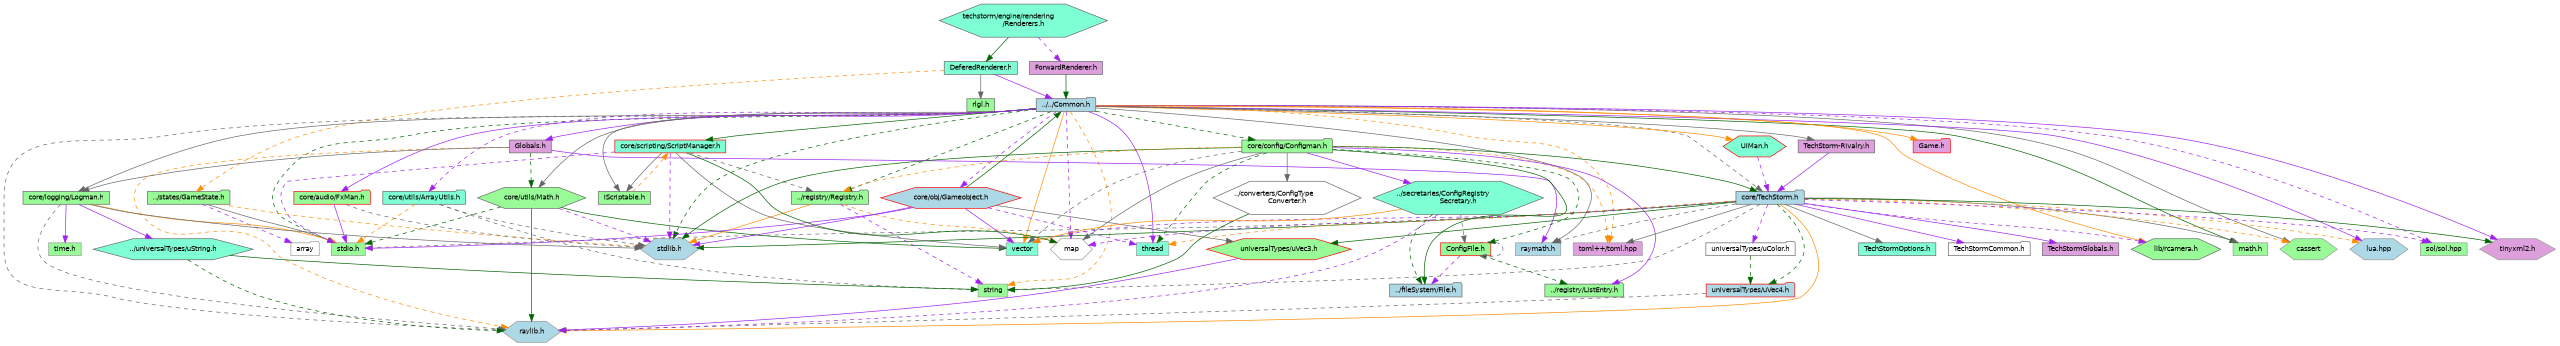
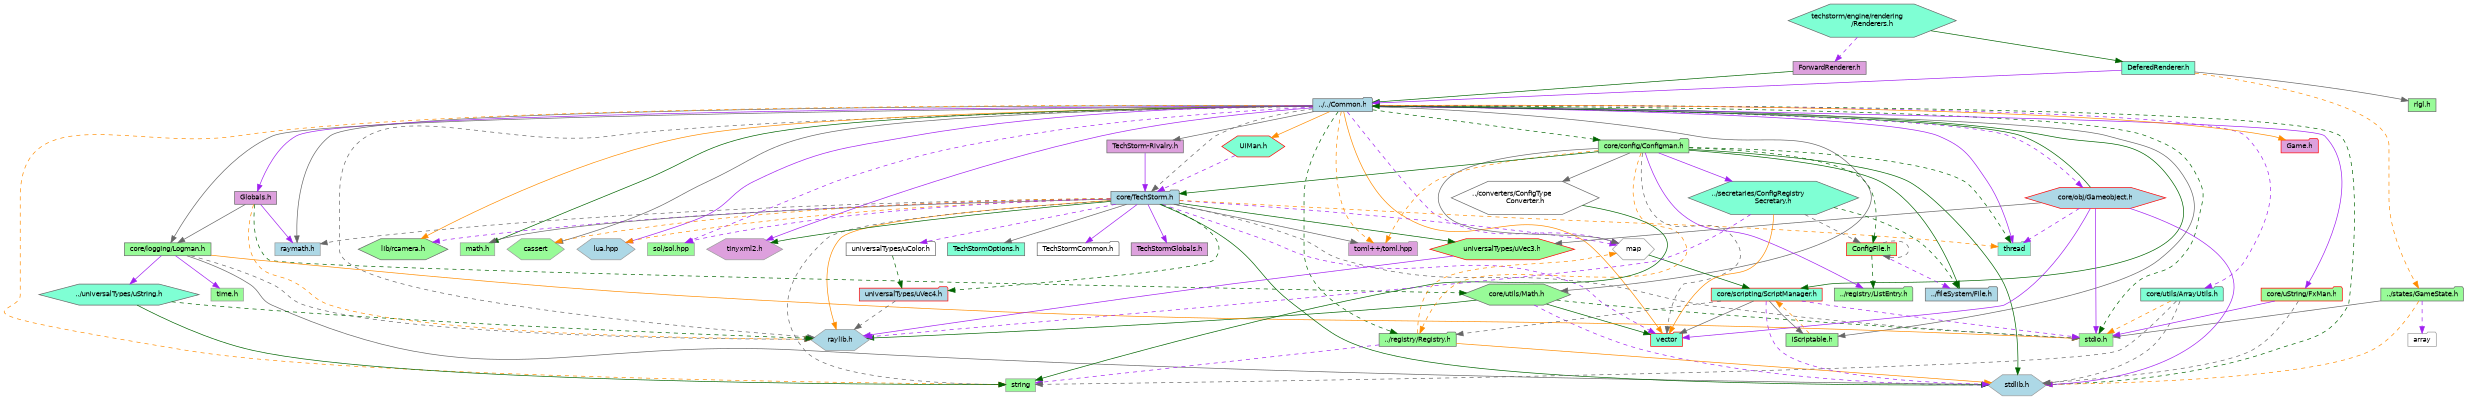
  digraph {
    node [color=grey40 fillcolor=palegreen fontname=Helvetica fontsize=10 shape=box style=filled]
    edge [color=purple fontname=Helvetica fontsize=10 labelfontname=Helvetica labelfontsize=10 style=solid]
    n1 [color=gray40 fillcolor=aquamarine fontcolor=black height=0.2 label="techstorm/engine/rendering\l/Renderers.h" shape=hexagon width=0.4]
    n2 [fillcolor=plum height=0.2 label="ForwardRenderer.h" width=0.4]
    n3 [fillcolor=aquamarine height=0.2 label="DeferedRenderer.h" width=0.4]
    n4 [fillcolor=lightblue height=0.2 label="../../Common.h" shape=folder width=0.4]
    n5 [height=0.2 label="../states/GameState.h" shape=folder width=0.4]
    n6 [height=0.2 label="rlgl.h" width=0.4]
    n7 [color=grey60 fillcolor=lightblue height=0.2 label="raylib.h" shape=hexagon width=0.4]
    n8 [color=grey60 fillcolor=lightblue height=0.2 label="raymath.h" width=0.4]
    n9 [height=0.2 label="lib/rcamera.h" shape=hexagon width=0.4]
    n10 [color=grey60 height=0.2 label="stdio.h" width=0.4]
    n11 [color=grey60 fillcolor=lightblue height=0.2 label="stdlib.h" shape=hexagon width=0.4]
    n12 [color=grey60 height=0.2 label=string width=0.4]
-   n13 [color=grey60 fillcolor=aquamarine height=0.2 label=vector shape=folder width=0.4]
+   n13 [color=red fillcolor=aquamarine height=0.2 label=vector shape=folder width=0.4]
    n14 [color=grey60 fillcolor=white height=0.2 label=map shape=hexagon width=0.4]
    n15 [color=grey60 fillcolor=aquamarine height=0.2 label=thread shape=folder width=0.4]
    n16 [color=grey60 height=0.2 label="math.h" width=0.4]
    n17 [color=grey60 height=0.2 label=cassert shape=hexagon width=0.4]
    n18 [color=grey60 fillcolor=lightblue height=0.2 label="lua.hpp" shape=hexagon width=0.4]
    n19 [color=grey60 height=0.2 label="sol/sol.hpp" width=0.4]
    n20 [color=grey60 fillcolor=plum height=0.2 label="toml++/toml.hpp" shape=folder width=0.4]
    n21 [color=grey60 fillcolor=plum height=0.2 label="tinyxml2.h" shape=hexagon width=0.4]
    n22 [fillcolor=plum height=0.2 label="Globals.h" width=0.4]
    n23 [height=0.2 label="core/utils/Math.h" shape=hexagon width=0.4]
    n24 [height=0.2 label="core/logging/Logman.h" width=0.4]
    n25 [fillcolor=lightblue height=0.2 label="core/TechStorm.h" shape=folder width=0.4]
    n26 [height=0.2 label="core/config/Configman.h" shape=folder width=0.4]
    n27 [height=0.2 label="../registry/Registry.h" shape=folder width=0.4]
    n28 [color=red fillcolor=lightblue height=0.2 label="core/obj/Gameobject.h" shape=hexagon width=0.4]
    n29 [color=red fillcolor=aquamarine height=0.2 label="core/scripting/ScriptManager.h" width=0.4]
    n30 [height=0.2 label="IScriptable.h" width=0.4]
    n31 [fillcolor=aquamarine height=0.2 label="core/utils/ArrayUtils.h" shape=folder width=0.4]
-   n32 [color=red height=0.2 label="core/audio/FxMan.h" shape=folder width=0.4]
+   n32 [color=red height=0.2 label="core/uString/FxMan.h" shape=folder width=0.4]
    n33 [color=red fillcolor=aquamarine height=0.2 label="UIMan.h" shape=hexagon width=0.4]
    n34 [fillcolor=plum height=0.2 label="TechStorm-Rivalry.h" width=0.4]
    n35 [color=red fillcolor=plum height=0.2 label="Game.h" shape=folder width=0.4]
    n36 [color=grey60 height=0.2 label="time.h" width=0.4]
    n37 [fillcolor=aquamarine height=0.2 label="../universalTypes/uString.h" shape=hexagon width=0.4]
    n38 [fillcolor=aquamarine height=0.2 label="TechStormOptions.h" width=0.4]
    n39 [fillcolor=white height=0.2 label="TechStormCommon.h" shape=folder width=0.4]
    n40 [fillcolor=plum height=0.2 label="TechStormGlobals.h" width=0.4]
    n41 [color=red height=0.2 label="universalTypes/uVec3.h" shape=hexagon width=0.4]
    n42 [color=red fillcolor=lightblue height=0.2 label="universalTypes/uVec4.h" shape=folder width=0.4]
    n43 [fillcolor=white height=0.2 label="universalTypes/uColor.h" shape=folder width=0.4]
    n44 [fillcolor=lightblue height=0.2 label="../fileSystem/File.h" shape=folder width=0.4]
    n45 [color=red height=0.2 label="ConfigFile.h" width=0.4]
    n46 [height=0.2 label="../registry/ListEntry.h" shape=folder width=0.4]
    n47 [fillcolor=white height=0.2 label="../converters/ConfigType\lConverter.h" shape=hexagon width=0.4]
    n48 [fillcolor=aquamarine height=0.2 label="../secretaries/ConfigRegistry\lSecretary.h" shape=hexagon width=0.4]
    n49 [color=grey60 fillcolor=white height=0.2 label=array shape=folder width=0.4]
    n1 -> n2 [style=dashed]
    n1 -> n3 [color=darkgreen]
    n2 -> n4 [color=darkgreen]
    n3 -> n4
    n3 -> n5 [color=darkorange style=dashed]
    n3 -> n6 [color=gray40]
    n4 -> n7 [color=gray40 style=dashed]
    n4 -> n8 [color=gray40]
    n4 -> n9 [color=darkorange]
    n4 -> n10 [color=darkgreen style=dashed]
    n4 -> n11 [color=darkgreen style=dashed]
    n4 -> n12 [color=darkorange style=dashed]
    n4 -> n13 [color=darkorange]
    n4 -> n14 [style=dashed]
    n4 -> n15
    n4 -> n16 [color=darkgreen]
    n4 -> n17 [color=gray40]
    n4 -> n18
    n4 -> n19 [style=dashed]
    n4 -> n20 [color=darkorange style=dashed]
    n4 -> n21
    n4 -> n22
    n4 -> n23 [color=gray40]
    n4 -> n24 [color=gray40]
    n4 -> n25 [color=gray40 style=dashed]
    n4 -> n26 [color=darkgreen style=dashed]
    n4 -> n27 [color=darkgreen style=dashed]
    n4 -> n28 [style=dashed]
    n4 -> n29 [color=darkgreen]
    n4 -> n30 [color=gray40]
    n4 -> n31 [style=dashed]
    n4 -> n32
    n4 -> n33 [color=darkorange]
    n4 -> n34 [color=gray40]
    n4 -> n35 [color=darkorange]
    n5 -> n10 [color=gray40]
    n5 -> n11 [color=darkorange style=dashed]
    n5 -> n49 [style=dashed]
    n22 -> n7 [color=darkorange style=dashed]
    n22 -> n8
    n22 -> n23 [color=darkgreen style=dashed]
    n22 -> n24 [color=gray40]
    n23 -> n7 [color=darkgreen]
    n23 -> n10 [color=darkgreen style=dashed]
    n23 -> n11 [style=dashed]
    n23 -> n13 [color=darkgreen]
    n24 -> n7 [color=gray40 style=dashed]
    n24 -> n10 [color=darkorange]
    n24 -> n11 [color=gray40]
    n24 -> n36
    n24 -> n37
    n25 -> n7 [color=darkorange]
    n25 -> n8 [color=gray40 style=dashed]
    n25 -> n9 [style=dashed]
    n25 -> n10 [color=gray40 style=dashed]
    n25 -> n11 [color=darkgreen]
    n25 -> n12 [color=gray40 style=dashed]
    n25 -> n13 [style=dashed]
    n25 -> n14 [style=dashed]
    n25 -> n15 [color=darkorange style=dashed]
    n25 -> n16 [color=gray40]
    n25 -> n17 [color=darkorange style=dashed]
    n25 -> n18 [color=darkorange style=dashed]
    n25 -> n19 [style=dashed]
    n25 -> n20 [color=gray40]
    n25 -> n21 [color=darkgreen]
    n25 -> n38 [color=gray40]
    n25 -> n39
    n25 -> n40
    n25 -> n41 [color=darkgreen]
    n25 -> n42 [color=darkgreen style=dashed]
    n25 -> n43 [style=dashed]
    n26 -> n11 [color=darkgreen]
    n26 -> n13 [color=gray40 style=dashed]
    n26 -> n14 [color=gray40]
    n26 -> n15 [color=darkgreen style=dashed]
    n26 -> n20 [color=darkorange style=dashed]
    n26 -> n25 [color=darkgreen]
    n26 -> n27 [color=darkorange style=dashed]
    n26 -> n44 [color=darkgreen]
    n26 -> n45 [color=darkgreen style=dashed]
    n26 -> n46
    n26 -> n47 [color=gray40]
    n26 -> n48
    n27 -> n11 [color=darkorange]
    n27 -> n12 [style=dashed]
    n27 -> n14 [color=darkorange style=dashed]
    n28 -> n4 [color=darkgreen]
    n28 -> n10
    n28 -> n11
    n28 -> n13
    n28 -> n15 [style=dashed]
    n28 -> n41 [color=gray40]
    n29 -> n10 [style=dashed]
    n29 -> n11 [style=dashed]
    n29 -> n13 [color=gray40]
-   n29 -> n14 [color=darkgreen]
+   n14 -> n29 [color=darkgreen]
    n29 -> n27 [color=gray40 style=dashed]
    n29 -> n30 [color=gray40]
    n30 -> n29 [color=darkorange style=dashed]
    n31 -> n10 [color=darkorange style=dashed]
    n31 -> n11 [color=gray40 style=dashed]
    n31 -> n12 [color=gray40 style=dashed]
    n32 -> n10
    n32 -> n11 [color=gray40 style=dashed]
    n33 -> n25 [style=dashed]
    n34 -> n25
    n37 -> n7 [color=darkgreen style=dashed]
    n37 -> n12 [color=darkgreen]
    n41 -> n7
    n42 -> n7 [color=gray40 style=dashed]
    n43 -> n42 [color=darkgreen style=dashed]
    n45 -> n44 [style=dashed]
    n45 -> n45 [color=gray40 style=dashed]
    n45 -> n46 [color=darkgreen style=dashed]
    n47 -> n12 [color=darkgreen]
    n48 -> n7 [style=dashed]
    n48 -> n13 [color=darkorange]
    n48 -> n44 [color=darkgreen style=dashed]
    n48 -> n45 [color=gray40 style=dashed]
  }
